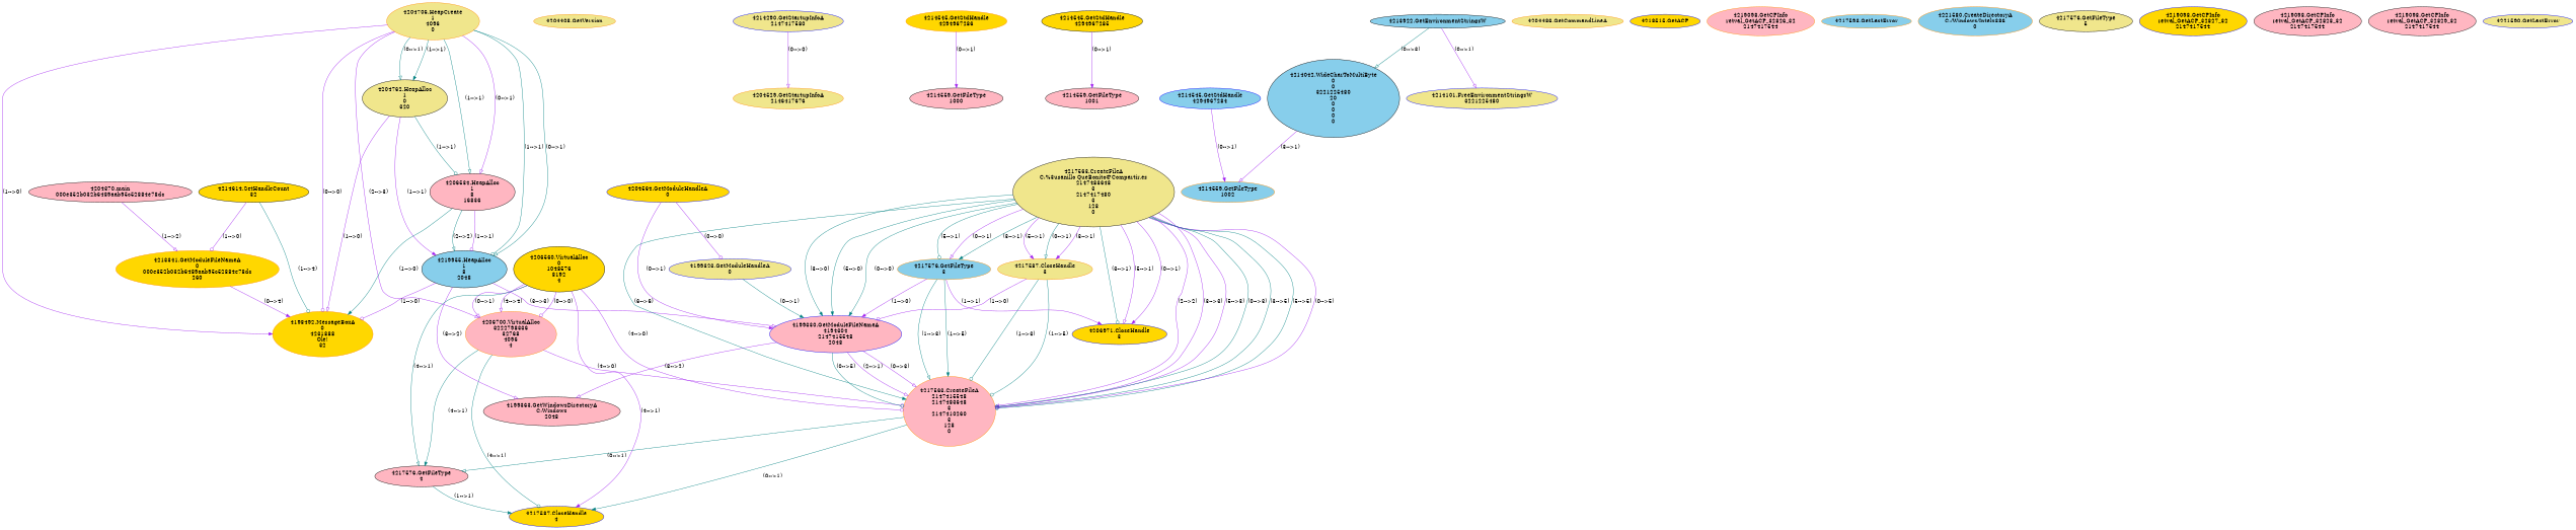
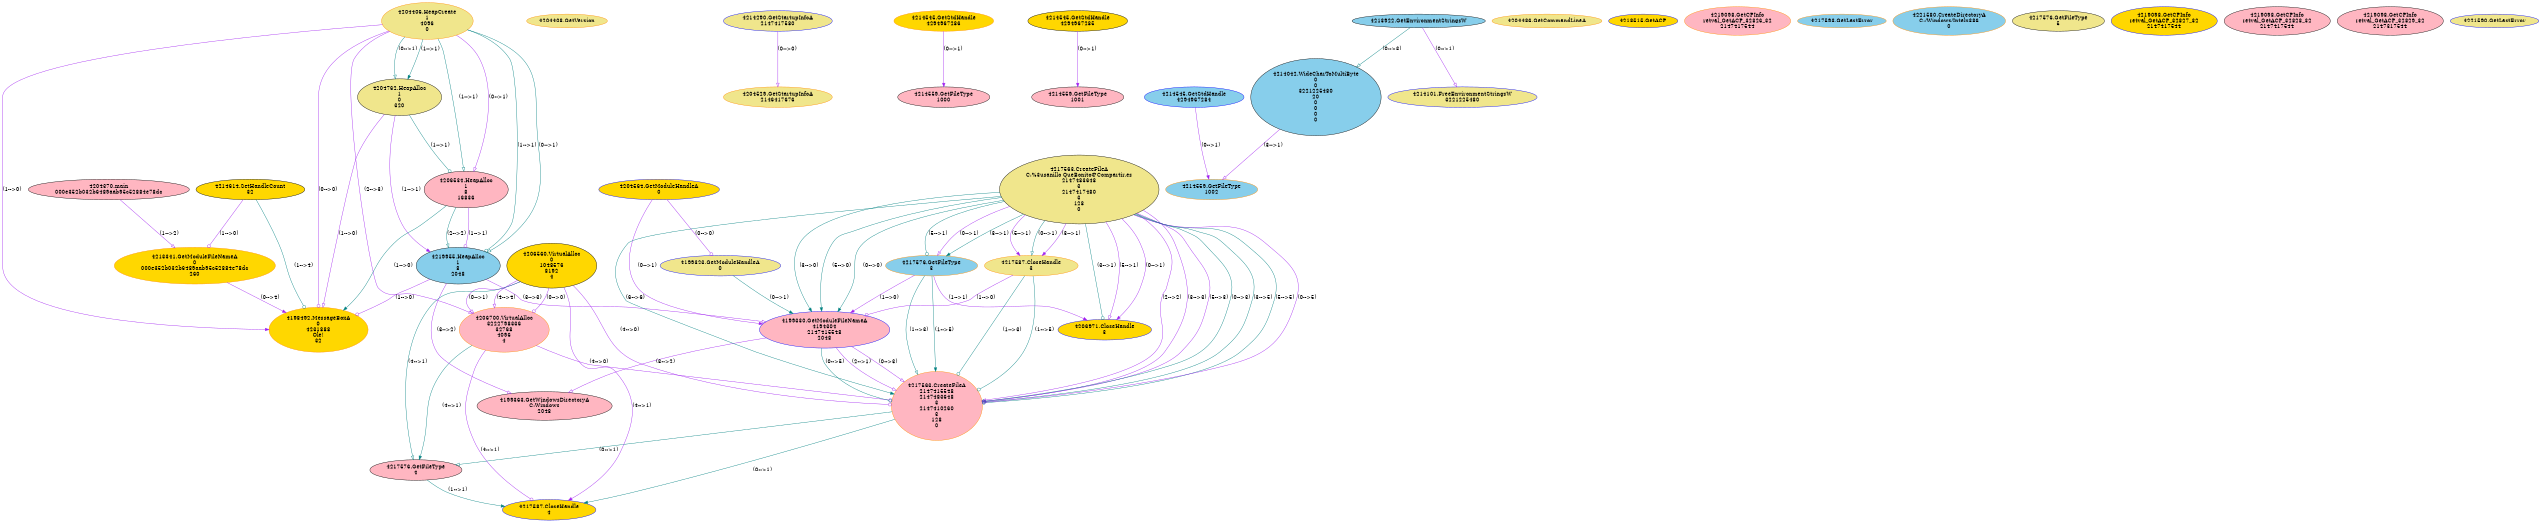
  digraph {
    node [color=black fillcolor=lightpink style=filled]
    edge [arrowhead=onormal color=purple]
    n1 [label="4204370.main\n000e352b032b6489aab95c52884e78dc"]
    n2 [color=darkorange fillcolor=gold label="4213341.GetModuleFileNameA\n0\n000e352b032b6489aab95c52884e78dc\n260"]
    n3 [color=darkorange fillcolor=gold label="4198492.MessageBoxA\n0\n4231888\nOle!\n32"]
    n4 [color=darkorange fillcolor=khaki label="4204408.GetVersion\n"]
-   n5 [color=darkorange fillcolor=khaki label="4204706.HeapCreate\n1\n4096\n0"]
+   n5 [color=darkorange fillcolor=khaki label="4204406.HeapCreate\n1\n4096\n0"]
    n6 [fillcolor=khaki label="4204762.HeapAlloc\n1\n0\n320"]
    n7 [label="4206534.HeapAlloc\n1\n8\n16836"]
    n8 [color=darkorange label="4206700.VirtualAlloc\n3222798336\n32768\n4096\n4"]
    n9 [fillcolor=skyblue label="4219955.HeapAlloc\n1\n8\n2048"]
    n10 [color=darkorange label="4217563.CreateFileA\n2147415548\n2147483648\n3\n2147410260\n3\n128\n0"]
    n11 [label="4217576.GetFileType\n4"]
    n12 [color=blue fillcolor=gold label="4217587.CloseHandle\n4"]
    n13 [color=blue label="4199330.GetModuleFileNameA\n4194304\n2147415548\n2048"]
    n14 [label="4199363.GetWindowsDirectoryA\nC:\Windows\n2048"]
    n15 [fillcolor=gold label="4206560.VirtualAlloc\n0\n1048576\n8192\n4"]
    n16 [color=blue fillcolor=khaki label="4214290.GetStartupInfoA\n2147417580"]
    n17 [color=darkorange fillcolor=khaki label="4204529.GetStartupInfoA\n2146417676"]
    n18 [color=darkorange fillcolor=gold label="4214545.GetStdHandle\n4294967286"]
    n19 [label="4214559.GetFileType\n1000"]
    n20 [fillcolor=gold label="4214545.GetStdHandle\n4294967285"]
    n21 [label="4214559.GetFileType\n1001"]
    n22 [color=blue fillcolor=skyblue label="4214545.GetStdHandle\n4294967284"]
    n23 [color=darkorange fillcolor=skyblue label="4214559.GetFileType\n1002"]
    n24 [fillcolor=gold label="4214614.SetHandleCount\n32"]
    n25 [color=darkorange fillcolor=khaki label="4204486.GetCommandLineA\n"]
    n26 [fillcolor=skyblue label="4213922.GetEnvironmentStringsW\n"]
    n27 [fillcolor=skyblue label="4214042.WideCharToMultiByte\n0\n0\n3221225480\n20\n0\n0\n0\n0"]
    n28 [color=blue fillcolor=khaki label="4214101.FreeEnvironmentStringsW\n3221225480"]
    n29 [color=blue fillcolor=gold label="4218515.GetACP\n"]
    n30 [color=darkorange label="4219098.GetCPInfo\nretval_GetACP_32826_32\n2147417544"]
    n31 [color=blue fillcolor=gold label="4204564.GetModuleHandleA\n0"]
    n32 [color=blue fillcolor=khaki label="4199323.GetModuleHandleA\n0"]
    n33 [fillcolor=khaki label="4217563.CreateFileA\nC:\Gusanillo QueBonito@Compartir.es\n2147483648\n3\n2147417480\n3\n128\n0"]
    n34 [color=darkorange fillcolor=skyblue label="4217576.GetFileType\n3"]
    n35 [color=blue fillcolor=gold label="4206971.CloseHandle\n3"]
    n36 [color=darkorange fillcolor=khaki label="4217587.CloseHandle\n3"]
    n37 [color=darkorange fillcolor=skyblue label="4217593.GetLastError\n"]
    n38 [color=darkorange fillcolor=skyblue label="4221580.CreateDirectoryA\nC:/Windows/Intelx386\n0"]
    n39 [fillcolor=khaki label="4217576.GetFileType\n5"]
    n40 [color=blue fillcolor=gold label="4219098.GetCPInfo\nretval_GetACP_32827_32\n2147417544"]
    n41 [label="4219098.GetCPInfo\nretval_GetACP_32828_32\n2147417544"]
-   n42 [label="4219098.GetCPInfo\nretval_GetACP_32829_32\n2147417544"]
+   n42 [label="4219098.GetCPInfo\nretval_GetACP_32829_32\n2147317544"]
    n43 [color=blue fillcolor=khaki label="4221590.GetLastError\n"]
    n1 -> n2 [label="(1-->2)"]
    n2 -> n3 [arrowhead=normal label="(0-->4)"]
    n5 -> n3 [arrowhead=normal label="(1-->0)"]
    n5 -> n3 [arrowhead=odot label="(0-->0)"]
    n5 -> n6 [arrowhead=normal color=teal label="(1-->1)"]
    n5 -> n6 [color=teal label="(0-->1)"]
    n5 -> n7 [color=teal label="(1-->1)"]
    n5 -> n7 [label="(0-->1)"]
    n5 -> n8 [label="(2-->3)"]
    n5 -> n9 [arrowhead=odot color=teal label="(1-->1)"]
    n5 -> n9 [color=teal label="(0-->1)"]
    n6 -> n3 [label="(1-->0)"]
    n6 -> n7 [arrowhead=odot color=teal label="(1-->1)"]
    n6 -> n9 [arrowhead=normal label="(1-->1)"]
    n7 -> n3 [arrowhead=normal color=teal label="(1-->0)"]
    n7 -> n9 [arrowhead=odot label="(1-->1)"]
    n7 -> n9 [color=teal label="(2-->2)"]
    n8 -> n10 [arrowhead=odot label="(4-->0)"]
    n8 -> n11 [arrowhead=normal color=teal label="(4-->1)"]
-   n8 -> n12 [arrowhead=odot color=teal label="(4-->1)"]
+   n8 -> n12 [arrowhead=odot label="(4-->1)"]
    n9 -> n3 [arrowhead=odot label="(1-->0)"]
    n9 -> n13 [label="(3-->3)"]
    n9 -> n14 [label="(3-->2)"]
    n10 -> n11 [color=teal label="(0-->1)"]
    n10 -> n12 [arrowhead=normal color=teal label="(0-->1)"]
    n11 -> n12 [arrowhead=normal color=teal label="(1-->1)"]
    n13 -> n10 [label="(2-->1)"]
    n13 -> n10 [label="(0-->3)"]
    n13 -> n10 [arrowhead=odot color=teal label="(0-->5)"]
    n13 -> n14 [label="(3-->2)"]
    n15 -> n8 [label="(0-->1)"]
    n15 -> n8 [label="(4-->4)"]
    n15 -> n8 [arrowhead=odot label="(0-->0)"]
    n15 -> n10 [arrowhead=odot label="(4-->0)"]
    n15 -> n11 [color=teal label="(4-->1)"]
    n15 -> n12 [arrowhead=normal label="(4-->1)"]
    n16 -> n17 [label="(0-->0)"]
    n18 -> n19 [arrowhead=normal label="(0-->1)"]
    n20 -> n21 [arrowhead=normal label="(0-->1)"]
    n22 -> n23 [arrowhead=normal label="(0-->1)"]
    n24 -> n2 [arrowhead=odot label="(1-->0)"]
    n24 -> n3 [arrowhead=odot color=teal label="(1-->4)"]
    n26 -> n27 [color=teal label="(0-->3)"]
    n26 -> n28 [label="(0-->1)"]
    n27 -> n23 [label="(3-->1)"]
    n31 -> n13 [arrowhead=normal label="(0-->1)"]
    n31 -> n32 [arrowhead=odot label="(0-->0)"]
    n32 -> n13 [arrowhead=normal color=teal label="(0-->1)"]
    n33 -> n10 [label="(2-->2)"]
    n33 -> n10 [label="(3-->3)"]
    n33 -> n10 [arrowhead=normal label="(5-->3)"]
    n33 -> n10 [arrowhead=odot color=teal label="(0-->3)"]
    n33 -> n10 [arrowhead=odot color=teal label="(3-->5)"]
    n33 -> n10 [arrowhead=odot color=teal label="(5-->5)"]
    n33 -> n10 [arrowhead=odot label="(0-->5)"]
    n33 -> n10 [arrowhead=normal color=teal label="(6-->6)"]
    n33 -> n13 [arrowhead=normal color=teal label="(3-->0)"]
    n33 -> n13 [arrowhead=normal color=teal label="(5-->0)"]
    n33 -> n13 [arrowhead=normal color=teal label="(0-->0)"]
    n33 -> n34 [arrowhead=normal color=teal label="(3-->1)"]
    n33 -> n34 [arrowhead=odot color=teal label="(5-->1)"]
    n33 -> n34 [label="(0-->1)"]
    n33 -> n35 [arrowhead=odot color=teal label="(3-->1)"]
    n33 -> n35 [label="(5-->1)"]
    n33 -> n35 [arrowhead=normal label="(0-->1)"]
    n33 -> n36 [arrowhead=normal label="(3-->1)"]
    n33 -> n36 [arrowhead=normal label="(5-->1)"]
    n33 -> n36 [color=teal label="(0-->1)"]
    n34 -> n10 [color=teal label="(1-->3)"]
    n34 -> n10 [arrowhead=normal color=teal label="(1-->5)"]
    n34 -> n13 [arrowhead=normal label="(1-->0)"]
    n34 -> n35 [arrowhead=normal label="(1-->1)"]
    n36 -> n10 [arrowhead=odot color=teal label="(1-->3)"]
    n36 -> n10 [arrowhead=odot color=teal label="(1-->5)"]
    n36 -> n13 [arrowhead=odot label="(1-->0)"]
  }
